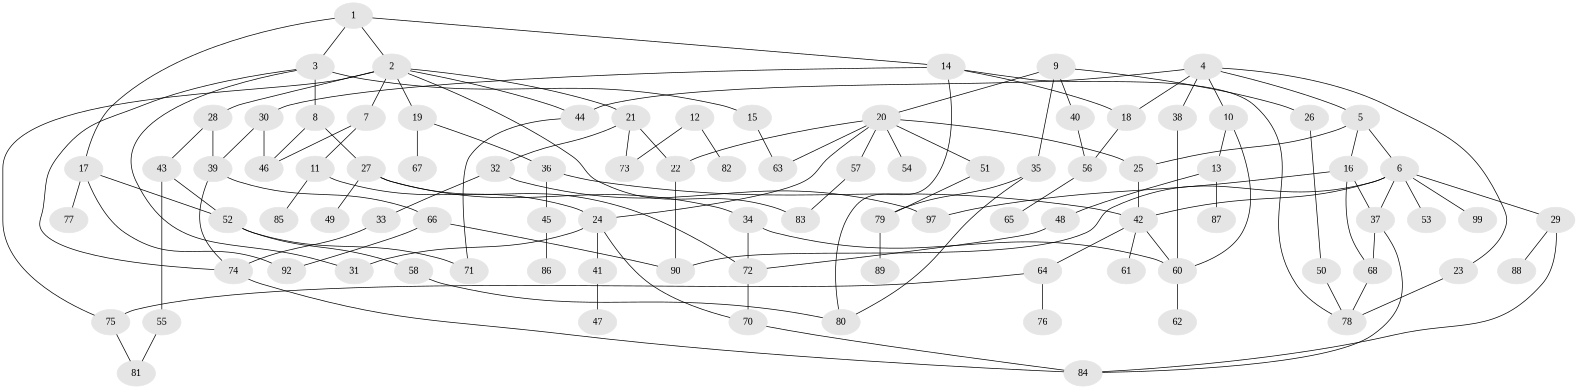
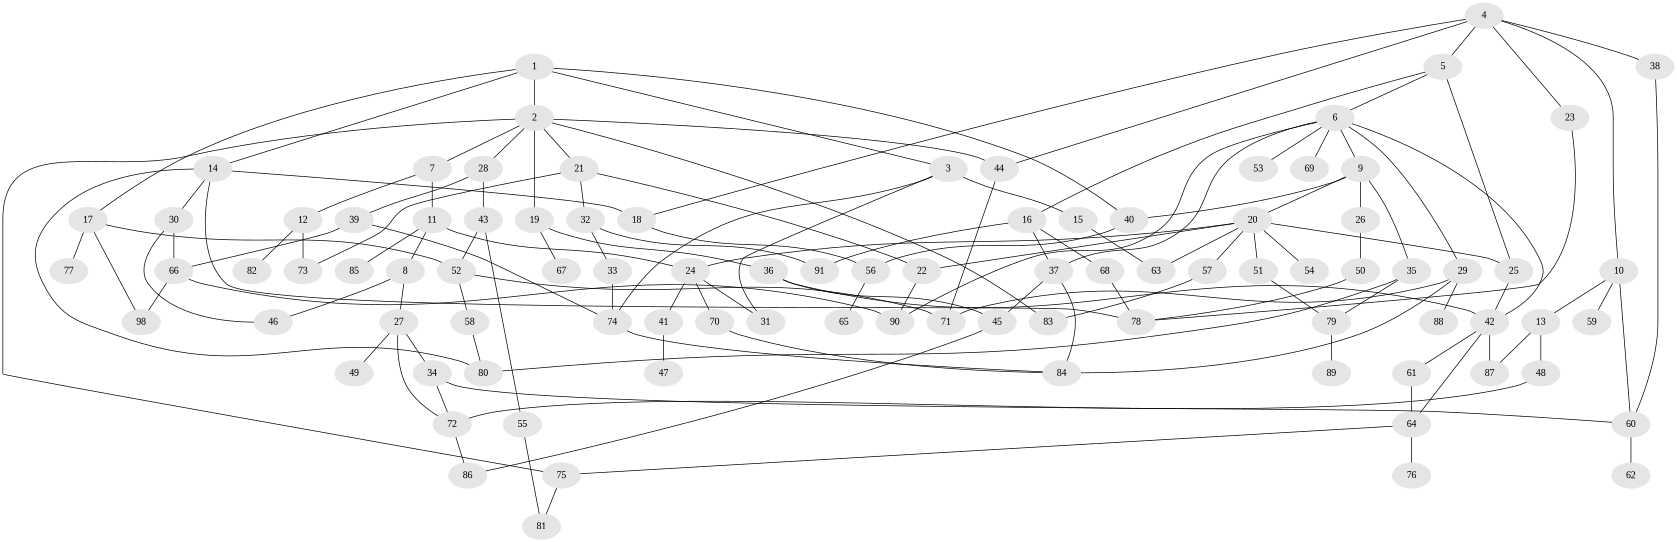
  graph {
    fontname="Liberation Serif"
    node [color=gray90 fontname="Liberation Serif" style=filled]
    edge [fontname="Liberation Serif"]
    1
    2
    3
    14
    17
    40
    7
    19
    21
    28
    75
    83
    44
    8
    15
    31
    74
    11
    24
    85
    18
    30
    78
    80
    52
    77
-   92
+   92 [label=98]
    56
    4
    5
    10
    23
    38
    12
    36
    67
    73
    22
    32
    39
    43
    81
    27
    46
    63
    84
    6
    16
    25
    13
+   59
    60
    71
    9
    29
    37
    42
    53
-   69 [label=99]
+   69
    90
    68
-   91 [label=97]
+   91
    20
    26
    35
    88
    45
    61
    64
    82
    34
    49
    72
    51
    54
    57
    50
    79
    48
    87
    62
    41
    70
    58
    65
    33
    47
    86
    66
    55
    89
    76
    1 -- 2
    1 -- 3
    1 -- 14
    1 -- 17
+   1 -- 40
    2 -- 7
    2 -- 19
    2 -- 21
    2 -- 28
    2 -- 75
    2 -- 83
    2 -- 44
-   3 -- 8
+   11 -- 8
    3 -- 15
    3 -- 31
    3 -- 74
    14 -- 18
    14 -- 30
    14 -- 78
    14 -- 80
    17 -- 52
    17 -- 77
    17 -- 92
    40 -- 56
    7 -- 11
-   7 -- 46
+   7 -- 12
    19 -- 36
    19 -- 67
    21 -- 73
    21 -- 22
    21 -- 32
    28 -- 39
    28 -- 43
    75 -- 81
    44 -- 71
    8 -- 27
    8 -- 46
    15 -- 63
    74 -- 84
    11 -- 24
    11 -- 85
    24 -- 31
    24 -- 41
    24 -- 70
    18 -- 56
-   30 -- 39
+   30 -- 66
    30 -- 46
    52 -- 71
    52 -- 58
    56 -- 65
    4 -- 44
    4 -- 18
    4 -- 5
    4 -- 10
    4 -- 23
    4 -- 38
    5 -- 6
    5 -- 16
    5 -- 25
    10 -- 13
+   10 -- 59
    10 -- 60
    23 -- 78
    38 -- 60
    12 -- 73
    12 -- 82
    36 -- 42
    36 -- 45
    22 -- 90
    32 -- 91
    32 -- 33
    39 -- 74
    39 -- 66
    43 -- 52
    43 -- 55
    27 -- 34
    27 -- 49
    27 -- 72
+   6 -- 9
    6 -- 29
    6 -- 37
    6 -- 42
    6 -- 53
    6 -- 69
    6 -- 90
    16 -- 37
    16 -- 68
    16 -- 91
    25 -- 42
    13 -- 48
    13 -- 87
    60 -- 62
    9 -- 40
    9 -- 20
    9 -- 26
    9 -- 35
    29 -- 84
+   29 -- 71
    29 -- 88
    37 -- 84
-   37 -- 68
-   42 -- 60
+   37 -- 45
+   42 -- 87
    42 -- 61
    42 -- 64
    68 -- 78
    20 -- 24
    20 -- 22
    20 -- 63
    20 -- 25
    20 -- 51
    20 -- 54
    20 -- 57
    26 -- 50
    35 -- 80
    35 -- 79
    45 -- 86
+   61 -- 64
    64 -- 75
    64 -- 76
    34 -- 60
    34 -- 72
-   72 -- 70
+   72 -- 86
    51 -- 79
    57 -- 83
    50 -- 78
    79 -- 89
    48 -- 72
    41 -- 47
    70 -- 84
    58 -- 80
    33 -- 74
    66 -- 92
    66 -- 90
    55 -- 81
  }
